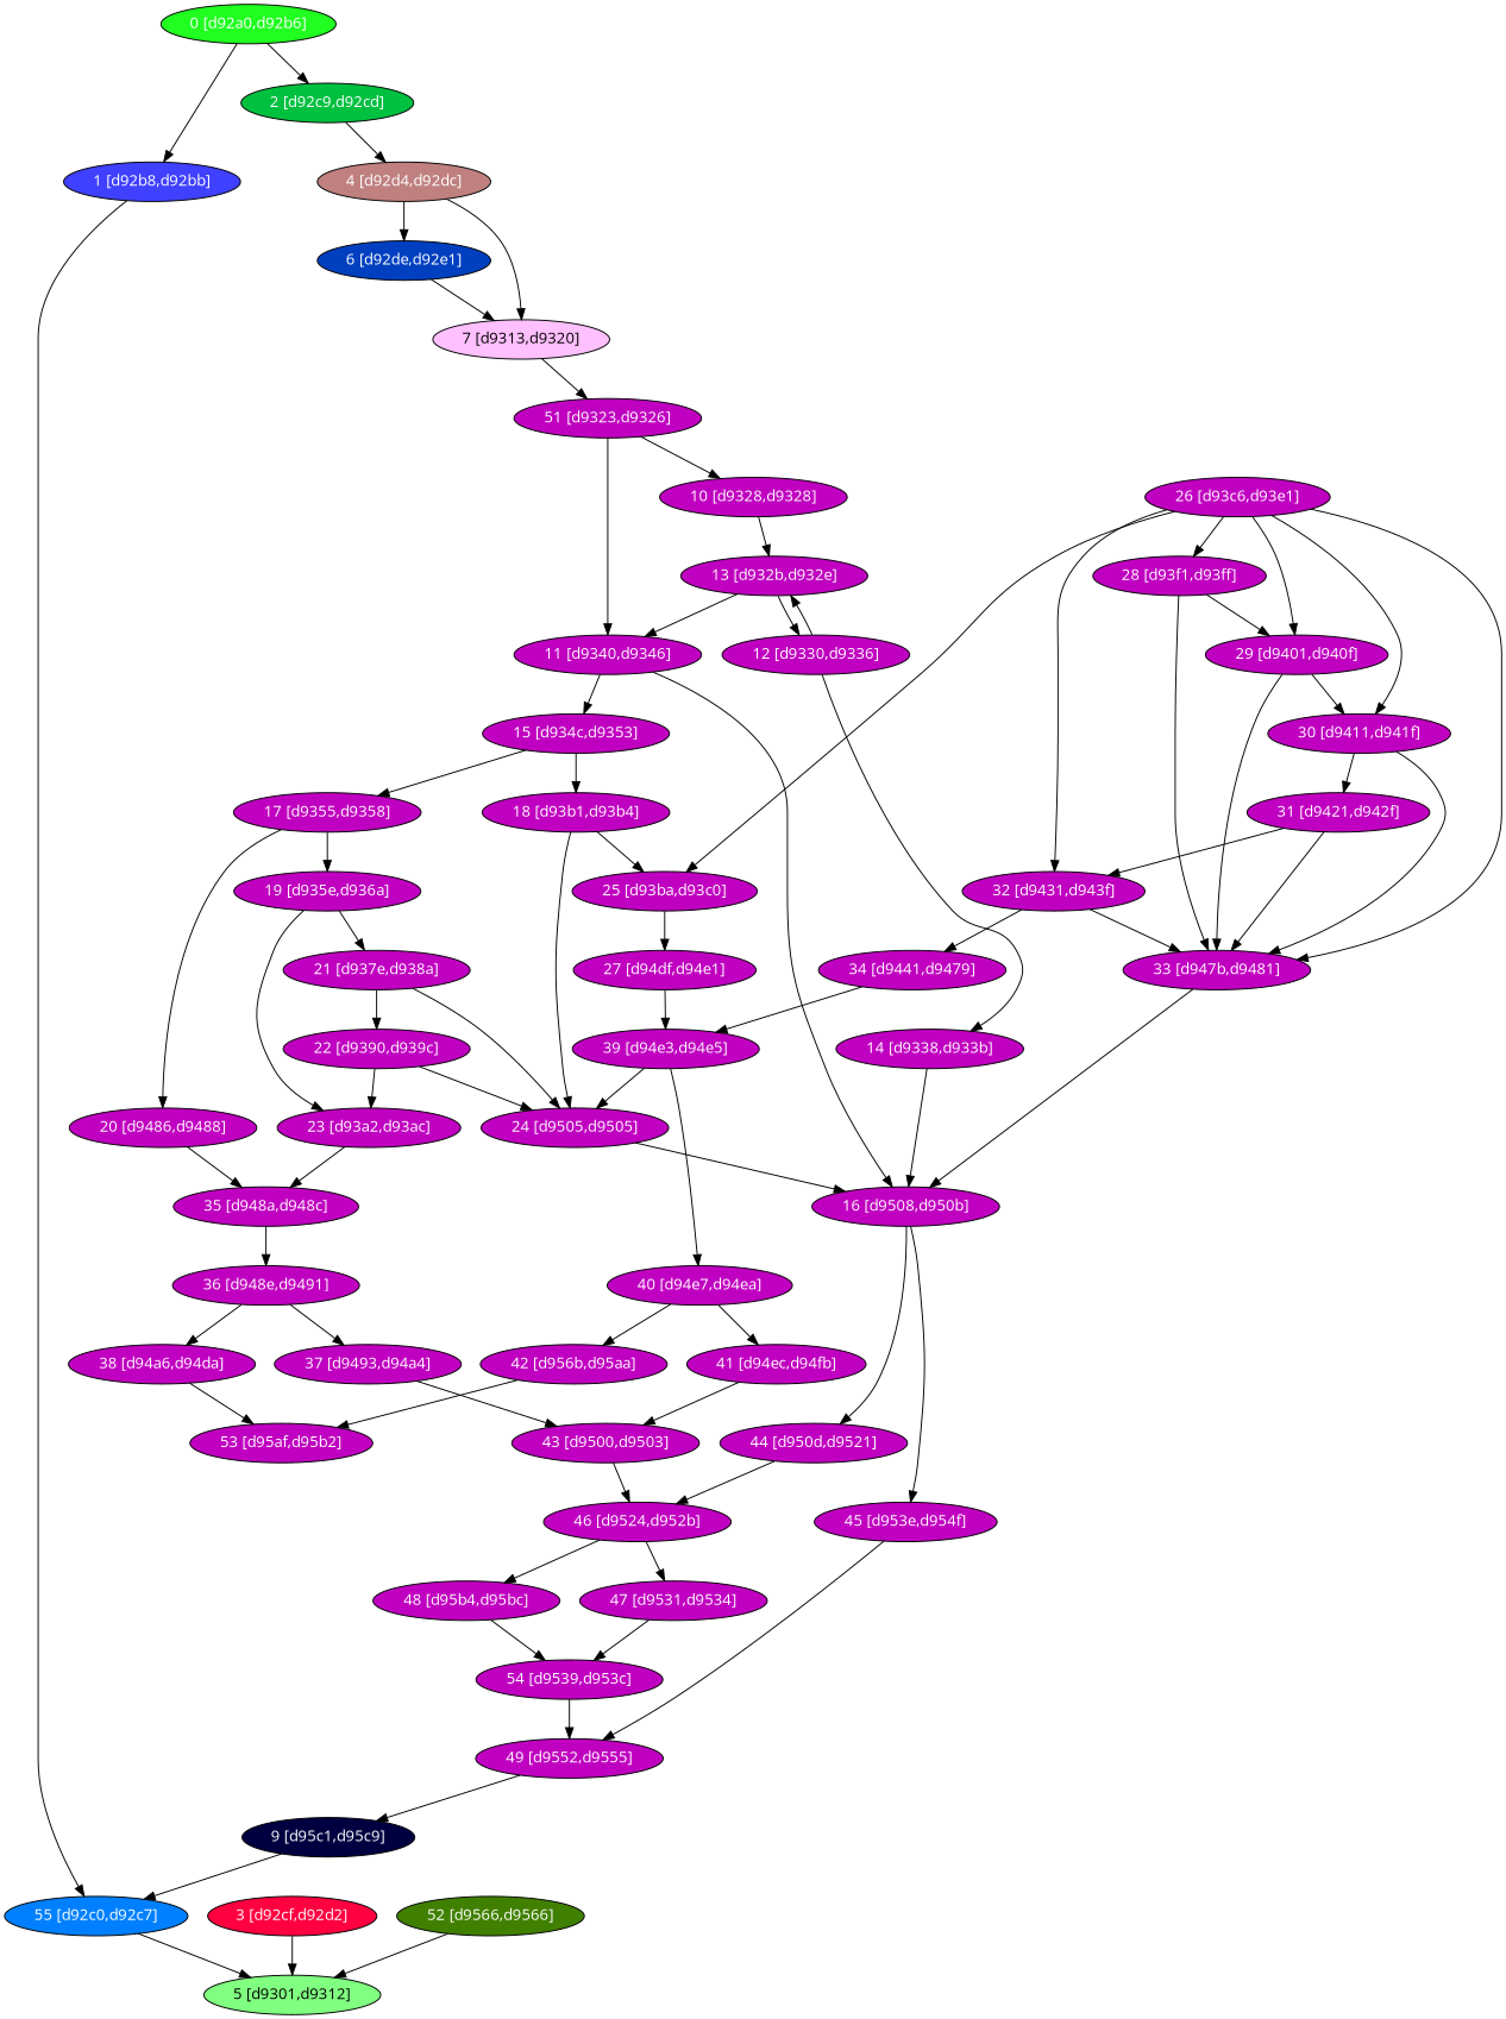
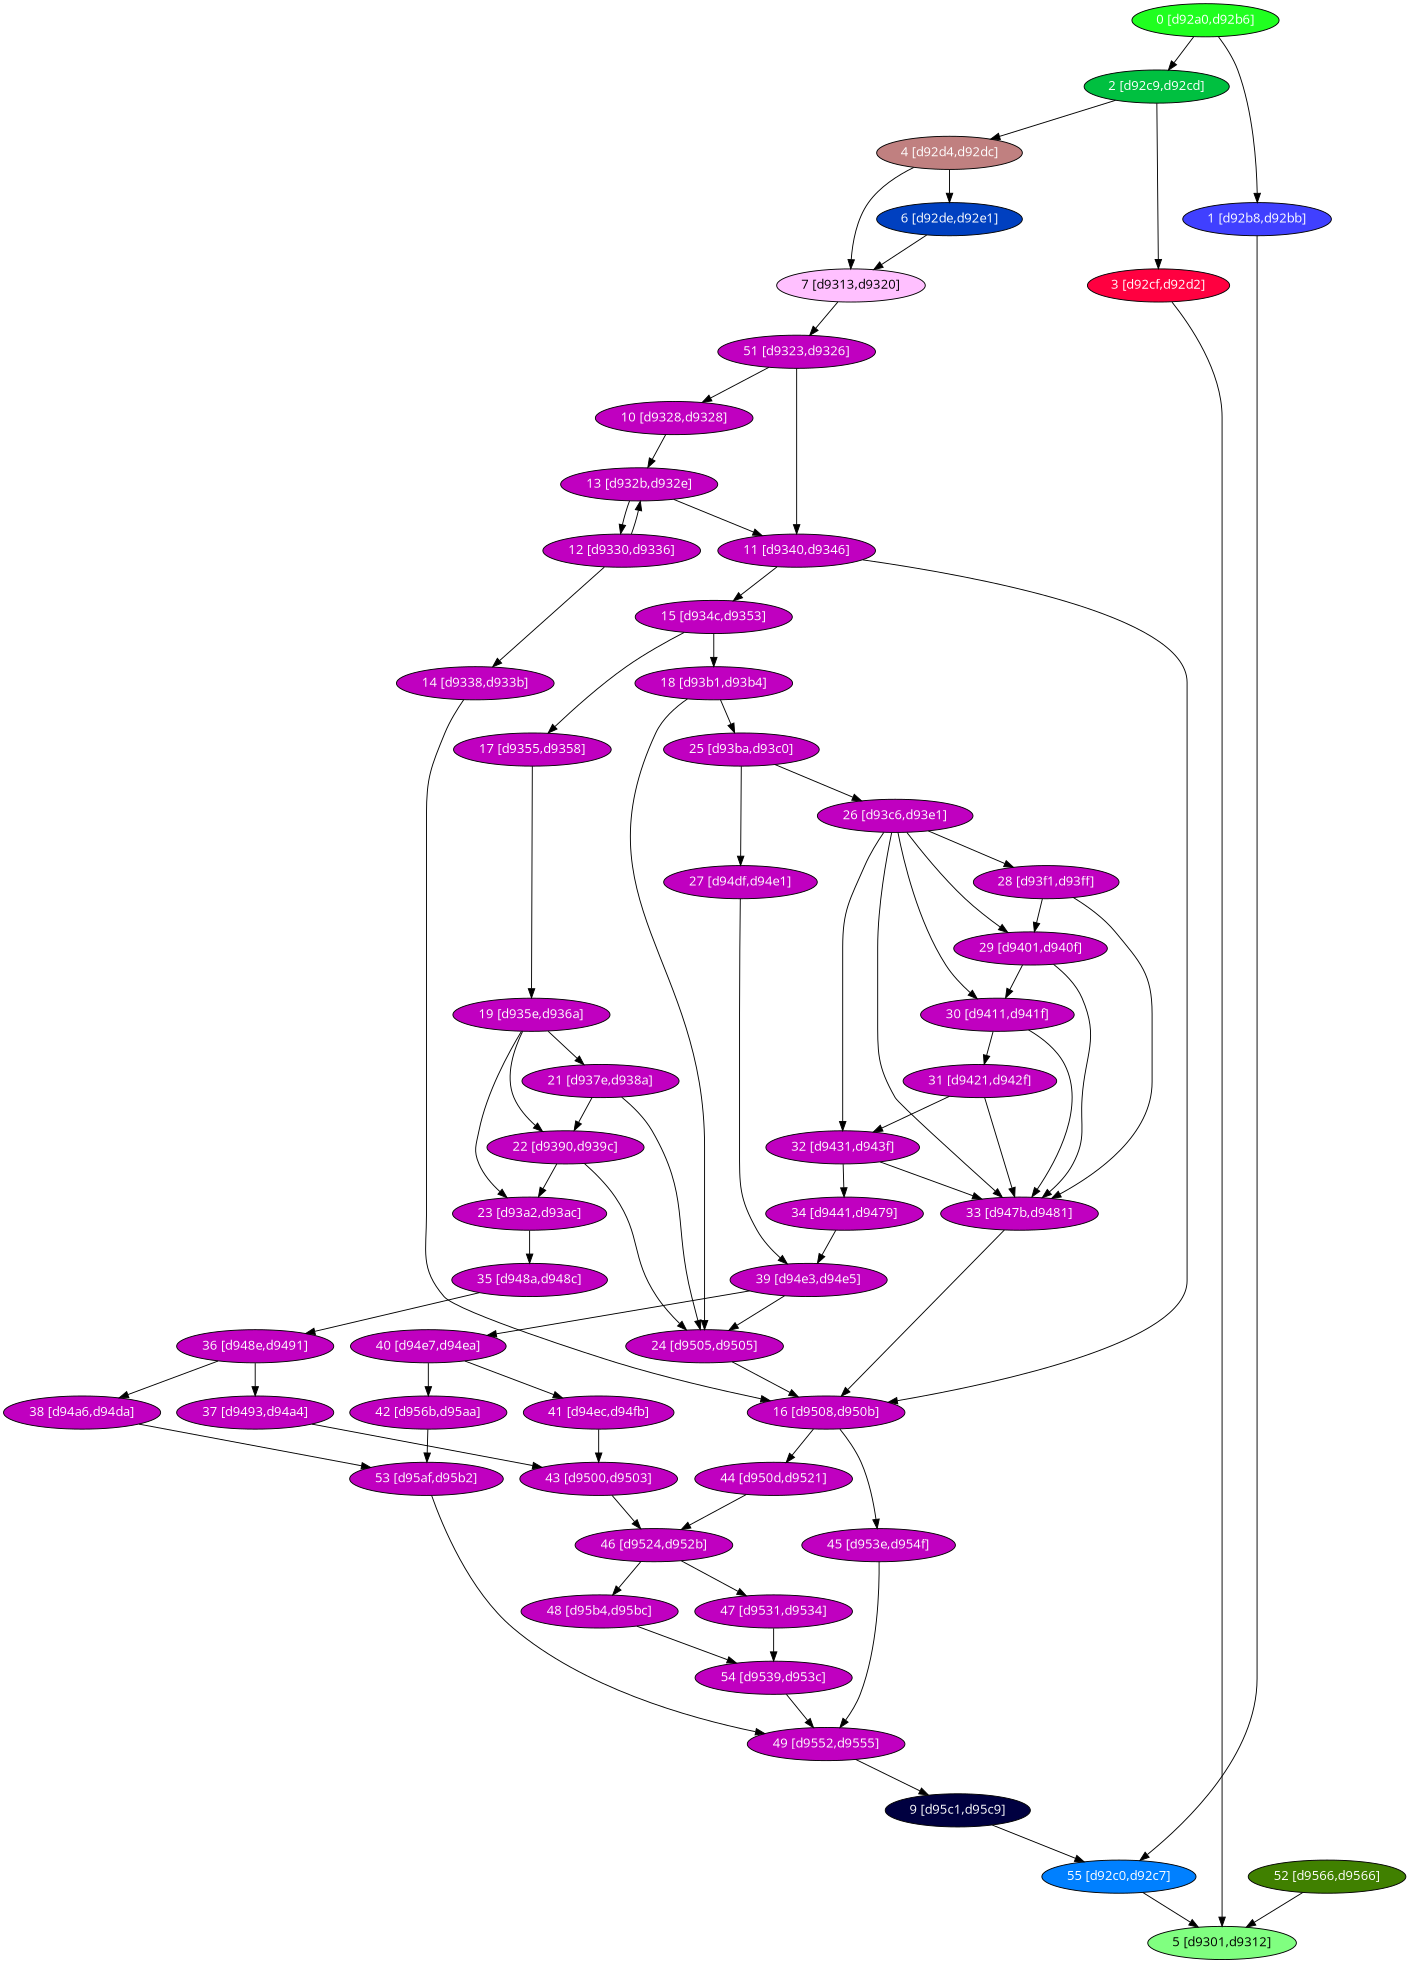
  digraph {
    fontname="Open Sans"
    node [fillcolor="#C000C0" fontcolor="#ffffff" fontname="Open Sans" shape=oval style=filled]
    edge [fontname="Open Sans"]
    n1 [fillcolor="#20FF20" label="0 [d92a0,d92b6]"]
    n2 [fillcolor="#4040FF" label="1 [d92b8,d92bb]"]
    n3 [fillcolor="#00C040" label="2 [d92c9,d92cd]"]
    n4 [fillcolor="#0080FF" label="55 [d92c0,d92c7]"]
    n5 [fillcolor="#FF0040" label="3 [d92cf,d92d2]"]
    n6 [fillcolor="#C08080" label="4 [d92d4,d92dc]"]
    n7 [fillcolor="#80FF80" fontcolor="#000000" label="5 [d9301,d9312]"]
    n8 [fillcolor="#0040C0" label="6 [d92de,d92e1]"]
    n9 [fillcolor="#FFC0FF" fontcolor="#000000" label="7 [d9313,d9320]"]
    n10 [label="51 [d9323,d9326]"]
    n11 [label="10 [d9328,d9328]"]
    n12 [label="11 [d9340,d9346]"]
    n13 [fillcolor="#000040" label="9 [d95c1,d95c9]"]
    n14 [label="13 [d932b,d932e]"]
    n15 [label="12 [d9330,d9336]"]
    n16 [label="15 [d934c,d9353]"]
    n17 [label="16 [d9508,d950b]"]
    n18 [label="17 [d9355,d9358]"]
    n19 [label="18 [d93b1,d93b4]"]
    n20 [label="44 [d950d,d9521]"]
    n21 [label="45 [d953e,d954f]"]
    n22 [label="14 [d9338,d933b]"]
    n23 [label="19 [d935e,d936a]"]
-   n24 [label="20 [d9486,d9488]"]
    n25 [label="24 [d9505,d9505]"]
    n26 [label="25 [d93ba,d93c0]"]
    n27 [label="46 [d9524,d952b]"]
    n28 [label="49 [d9552,d9555]"]
    n29 [label="21 [d937e,d938a]"]
    n30 [label="22 [d9390,d939c]"]
    n31 [label="23 [d93a2,d93ac]"]
    n32 [label="35 [d948a,d948c]"]
    n33 [label="26 [d93c6,d93e1]"]
    n34 [label="27 [d94df,d94e1]"]
    n35 [label="36 [d948e,d9491]"]
    n36 [label="28 [d93f1,d93ff]"]
    n37 [label="29 [d9401,d940f]"]
    n38 [label="30 [d9411,d941f]"]
    n39 [label="32 [d9431,d943f]"]
    n40 [label="33 [d947b,d9481]"]
    n41 [label="39 [d94e3,d94e5]"]
    n42 [label="31 [d9421,d942f]"]
    n43 [label="34 [d9441,d9479]"]
    n44 [label="40 [d94e7,d94ea]"]
    n45 [label="37 [d9493,d94a4]"]
    n46 [label="38 [d94a6,d94da]"]
    n47 [label="43 [d9500,d9503]"]
    n48 [label="53 [d95af,d95b2]"]
    n49 [label="41 [d94ec,d94fb]"]
    n50 [label="42 [d956b,d95aa]"]
    n51 [label="47 [d9531,d9534]"]
    n52 [label="48 [d95b4,d95bc]"]
    n53 [label="54 [d9539,d953c]"]
    n54 [fillcolor="#408000" label="52 [d9566,d9566]"]
    n1 -> n2
    n1 -> n3
    n2 -> n4
+   n3 -> n5
    n3 -> n6
    n4 -> n7
    n5 -> n7
    n6 -> n8
    n6 -> n9
    n8 -> n9
    n9 -> n10
    n10 -> n11
    n10 -> n12
    n11 -> n14
    n12 -> n16
    n12 -> n17
    n13 -> n4
    n14 -> n12
    n14 -> n15
    n15 -> n14
    n15 -> n22
    n16 -> n18
    n16 -> n19
    n17 -> n20
    n17 -> n21
    n18 -> n23
-   n18 -> n24
    n19 -> n25
    n19 -> n26
    n20 -> n27
    n21 -> n28
    n22 -> n17
    n23 -> n29
+   n23 -> n30
    n23 -> n31
-   n24 -> n32
    n25 -> n17
-   n33 -> n26
+   n26 -> n33
    n26 -> n34
    n27 -> n51
    n27 -> n52
    n28 -> n13
    n29 -> n25
    n29 -> n30
    n30 -> n25
    n30 -> n31
    n31 -> n32
    n32 -> n35
    n33 -> n36
    n33 -> n37
    n33 -> n38
    n33 -> n39
    n33 -> n40
    n34 -> n41
    n35 -> n45
    n35 -> n46
    n36 -> n37
    n36 -> n40
    n37 -> n38
    n37 -> n40
    n38 -> n40
    n38 -> n42
    n39 -> n40
    n39 -> n43
    n40 -> n17
    n41 -> n25
    n41 -> n44
    n42 -> n39
    n42 -> n40
    n43 -> n41
    n44 -> n49
    n44 -> n50
    n45 -> n47
    n46 -> n48
    n47 -> n27
+   n48 -> n28
    n49 -> n47
    n50 -> n48
    n51 -> n53
    n52 -> n53
    n53 -> n28
    n54 -> n7
  }
